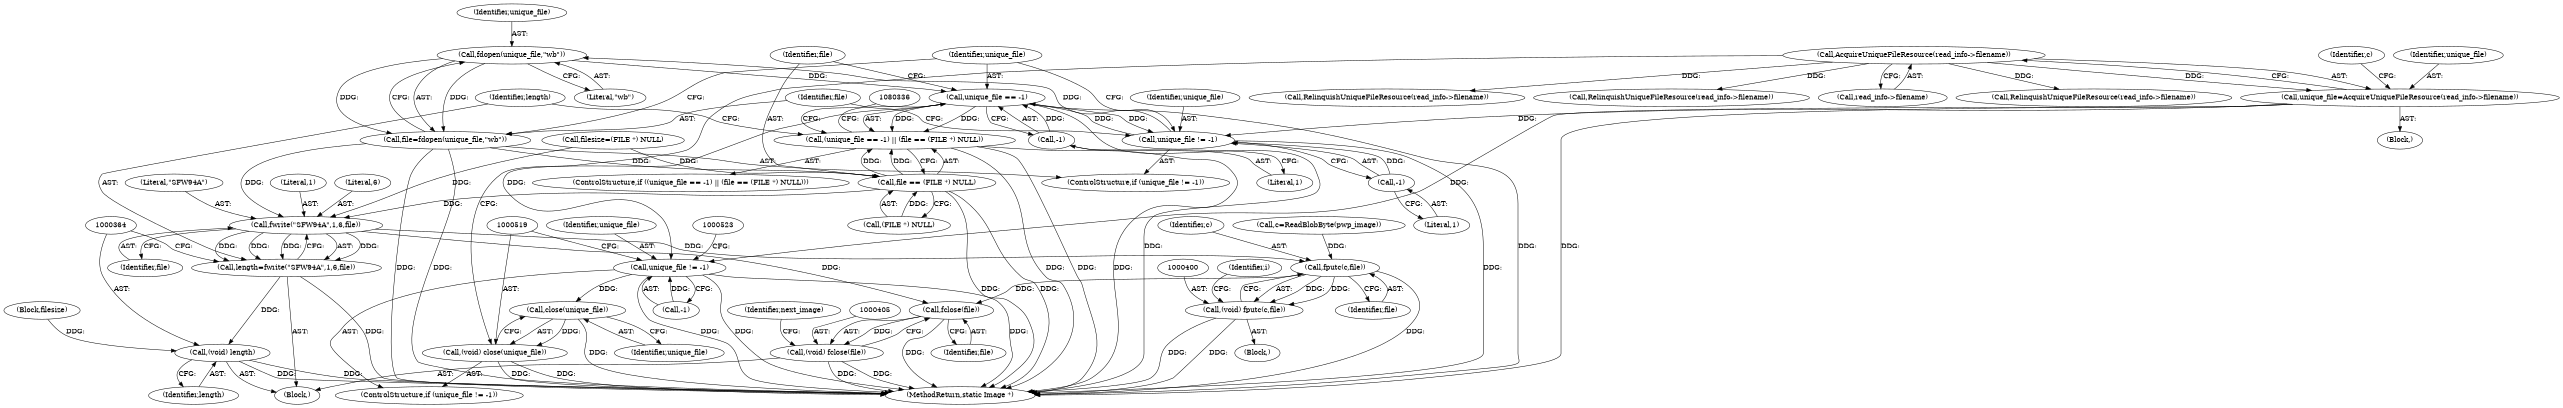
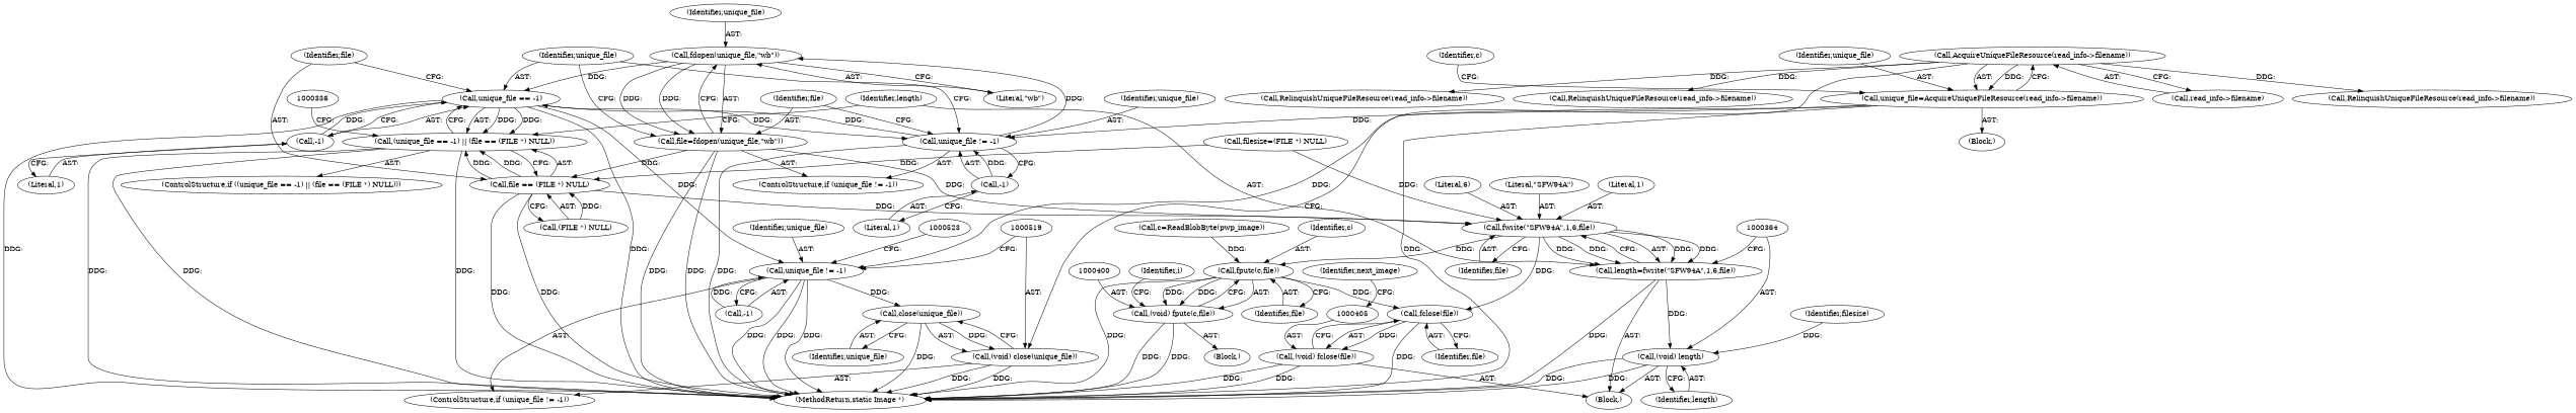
  digraph {
    n1 [label="(Call,fdopen(unique_file,\"wb\"))"]
    n2 [label="(Call,unique_file == -1)"]
    n3 [label="(Call,file=fdopen(unique_file,\"wb\"))"]
    n4 [label="(Literal,\"wb\")"]
    n5 [label="(Call,unique_file != -1)"]
    n6 [label="(MethodReturn,static Image *)"]
    n7 [label="(Call,-1)"]
    n8 [label="(Call,(unique_file == -1) || (file == (FILE *) NULL))"]
    n9 [label="(Call,unique_file != -1)"]
    n10 [label="(ControlStructure,if (unique_file != -1))"]
    n11 [label="(Call,file == (FILE *) NULL)"]
    n12 [label="(Call,fwrite(\"SFW94A\",1,6,file))"]
    n13 [label="(Call,-1)"]
    n14 [label="(Literal,1)"]
    n15 [label="(Literal,1)"]
    n16 [label="(ControlStructure,if ((unique_file == -1) || (file == (FILE *) NULL)))"]
    n17 [label="(Call,close(unique_file))"]
    n18 [label="(ControlStructure,if (unique_file != -1))"]
    n19 [label="(Call,-1)"]
    n20 [label="(Call,unique_file=AcquireUniqueFileResource(read_info->filename))"]
    n21 [label="(Call,AcquireUniqueFileResource(read_info->filename))"]
    n22 [label="(Block,)"]
    n23 [label="(Call,read_info->filename)"]
    n24 [label="(Call,RelinquishUniqueFileResource(read_info->filename))"]
    n25 [label="(Call,RelinquishUniqueFileResource(read_info->filename))"]
    n26 [label="(Call,RelinquishUniqueFileResource(read_info->filename))"]
    n27 [label="(Call,(void) close(unique_file))"]
    n28 [label="(Call,(FILE *) NULL)"]
    n29 [label="(Call,length=fwrite(\"SFW94A\",1,6,file))"]
    n30 [label="(Call,fputc(c,file))"]
    n31 [label="(Call,fclose(file))"]
    n32 [label="(Identifier,file)"]
    n33 [label="(Call,(void) length)"]
    n34 [label="(Block,)"]
    n35 [label="(Call,(void) fputc(c,file))"]
    n36 [label="(Identifier,file)"]
    n37 [label="(Call,(void) fclose(file))"]
    n38 [label="(Identifier,file)"]
    n39 [label="(Identifier,length)"]
    n40 [label="(Block,)"]
    n41 [label="(Identifier,unique_file)"]
    n42 [label="(Literal,6)"]
    n43 [label="(Identifier,file)"]
    n44 [label="(Identifier,next_image)"]
    n45 [label="(Literal,\"SFW94A\")"]
    n46 [label="(Identifier,unique_file)"]
-   n47 [label="(Block,filesize)"]
+   n47 [label="(Identifier,filesize)"]
    n48 [label="(Identifier,length)"]
    n49 [label="(Identifier,unique_file)"]
    n50 [label="(Identifier,c)"]
    n51 [label="(Call,c=ReadBlobByte(pwp_image))"]
    n52 [label="(Identifier,c)"]
    n53 [label="(Identifier,unique_file)"]
    n54 [label="(Identifier,unique_file)"]
    n55 [label="(Identifier,file)"]
    n56 [label="(Identifier,unique_file)"]
    n57 [label="(Call,filesize=(FILE *) NULL)"]
    n58 [label="(Literal,1)"]
    n59 [label="(Identifier,i)"]
-   1000336 [label=1080336]
+   1000336
    1000364
    1000400
    1000405
    1000519
    1000523
    n1 -> n2 [label="DDG: "]
    n1 -> n3 [label="AST: "]
    n1 -> n3 [label="DDG: "]
    n1 -> n3 [label="DDG: "]
    n1 -> n4 [label="CFG: "]
    n2 -> n5 [label="DDG: "]
    n2 -> n6 [label="DDG: "]
    n2 -> n6 [label="DDG: "]
    n2 -> n7 [label="CFG: "]
    n2 -> n8 [label="AST: "]
    n2 -> n8 [label="DDG: "]
    n2 -> n8 [label="DDG: "]
    n2 -> n9 [label="DDG: "]
    n3 -> n1 [label="CFG: "]
    n3 -> n6 [label="DDG: "]
    n3 -> n6 [label="DDG: "]
    n3 -> n10 [label="AST: "]
    n3 -> n11 [label="DDG: "]
    n3 -> n12 [label="DDG: "]
    n4 -> n1 [label="AST: "]
    n5 -> n1 [label="DDG: "]
    n5 -> n2 [label="DDG: "]
    n5 -> n6 [label="DDG: "]
    n5 -> n10 [label="AST: "]
    n5 -> n13 [label="CFG: "]
    n7 -> n2 [label="AST: "]
    n7 -> n2 [label="DDG: "]
    n7 -> n15 [label="CFG: "]
    n8 -> n2 [label="CFG: "]
    n8 -> n6 [label="DDG: "]
    n8 -> n6 [label="DDG: "]
    n8 -> n6 [label="DDG: "]
    n8 -> n11 [label="CFG: "]
    n8 -> n16 [label="AST: "]
    n9 -> n6 [label="DDG: "]
    n9 -> n6 [label="DDG: "]
    n9 -> n6 [label="DDG: "]
    n9 -> n17 [label="DDG: "]
    n9 -> n18 [label="AST: "]
    n9 -> n19 [label="CFG: "]
    n11 -> n6 [label="DDG: "]
    n11 -> n6 [label="DDG: "]
    n11 -> n8 [label="AST: "]
    n11 -> n8 [label="DDG: "]
    n11 -> n8 [label="DDG: "]
    n11 -> n12 [label="DDG: "]
    n11 -> n28 [label="CFG: "]
    n12 -> n29 [label="AST: "]
    n12 -> n29 [label="DDG: "]
    n12 -> n29 [label="DDG: "]
    n12 -> n29 [label="DDG: "]
    n12 -> n29 [label="DDG: "]
    n12 -> n30 [label="DDG: "]
    n12 -> n31 [label="DDG: "]
    n12 -> n32 [label="CFG: "]
    n13 -> n5 [label="AST: "]
    n13 -> n5 [label="DDG: "]
    n13 -> n14 [label="CFG: "]
    n14 -> n13 [label="AST: "]
    n15 -> n7 [label="AST: "]
    n17 -> n6 [label="DDG: "]
    n17 -> n27 [label="AST: "]
    n17 -> n27 [label="DDG: "]
    n17 -> n41 [label="CFG: "]
    n19 -> n9 [label="AST: "]
    n19 -> n9 [label="DDG: "]
    n20 -> n5 [label="DDG: "]
    n20 -> n6 [label="DDG: "]
    n20 -> n9 [label="DDG: "]
    n20 -> n21 [label="CFG: "]
    n20 -> n22 [label="AST: "]
    n21 -> n20 [label="AST: "]
    n21 -> n20 [label="DDG: "]
    n21 -> n23 [label="CFG: "]
    n21 -> n24 [label="DDG: "]
    n21 -> n25 [label="DDG: "]
    n21 -> n26 [label="DDG: "]
    n21 -> n27 [label="CFG: "]
    n23 -> n21 [label="AST: "]
    n27 -> n6 [label="DDG: "]
    n27 -> n6 [label="DDG: "]
    n27 -> n17 [label="CFG: "]
    n27 -> n18 [label="AST: "]
    n28 -> n11 [label="AST: "]
    n28 -> n11 [label="DDG: "]
    n29 -> n6 [label="DDG: "]
    n29 -> n12 [label="CFG: "]
    n29 -> n33 [label="DDG: "]
    n29 -> n34 [label="AST: "]
    n30 -> n6 [label="DDG: "]
    n30 -> n31 [label="DDG: "]
    n30 -> n35 [label="AST: "]
    n30 -> n35 [label="DDG: "]
    n30 -> n35 [label="DDG: "]
    n30 -> n36 [label="CFG: "]
    n31 -> n6 [label="DDG: "]
    n31 -> n37 [label="AST: "]
    n31 -> n37 [label="DDG: "]
    n31 -> n38 [label="CFG: "]
    n32 -> n12 [label="AST: "]
    n33 -> n6 [label="DDG: "]
    n33 -> n6 [label="DDG: "]
    n33 -> n34 [label="AST: "]
    n33 -> n39 [label="CFG: "]
    n35 -> n6 [label="DDG: "]
    n35 -> n6 [label="DDG: "]
    n35 -> n30 [label="CFG: "]
    n35 -> n40 [label="AST: "]
    n36 -> n30 [label="AST: "]
    n37 -> n6 [label="DDG: "]
    n37 -> n6 [label="DDG: "]
    n37 -> n31 [label="CFG: "]
    n37 -> n34 [label="AST: "]
    n38 -> n31 [label="AST: "]
    n39 -> n33 [label="AST: "]
    n41 -> n17 [label="AST: "]
    n42 -> n12 [label="AST: "]
    n43 -> n2 [label="CFG: "]
    n43 -> n11 [label="AST: "]
-   n44 -> n37 [label="CFG: "]
+   n44 -> 1000405 [label="CFG: "]
    n45 -> n12 [label="AST: "]
    n46 -> n1 [label="AST: "]
    n47 -> n33 [label="DDG: "]
    n48 -> n8 [label="CFG: "]
    n48 -> n29 [label="AST: "]
    n49 -> n5 [label="AST: "]
    n50 -> n20 [label="CFG: "]
    n51 -> n30 [label="DDG: "]
    n52 -> n30 [label="AST: "]
    n53 -> n9 [label="AST: "]
    n54 -> n2 [label="AST: "]
    n54 -> n3 [label="CFG: "]
    n54 -> n5 [label="CFG: "]
    n55 -> n3 [label="AST: "]
    n55 -> n5 [label="CFG: "]
    n56 -> n20 [label="AST: "]
    n57 -> n11 [label="DDG: "]
    n57 -> n12 [label="DDG: "]
    n58 -> n12 [label="AST: "]
    n59 -> n35 [label="CFG: "]
    1000336 -> n8 [label="CFG: "]
    1000364 -> n29 [label="CFG: "]
    1000364 -> n33 [label="AST: "]
    1000400 -> n35 [label="AST: "]
    1000405 -> n37 [label="AST: "]
    1000519 -> n9 [label="CFG: "]
    1000519 -> n27 [label="AST: "]
    1000523 -> n9 [label="CFG: "]
  }
